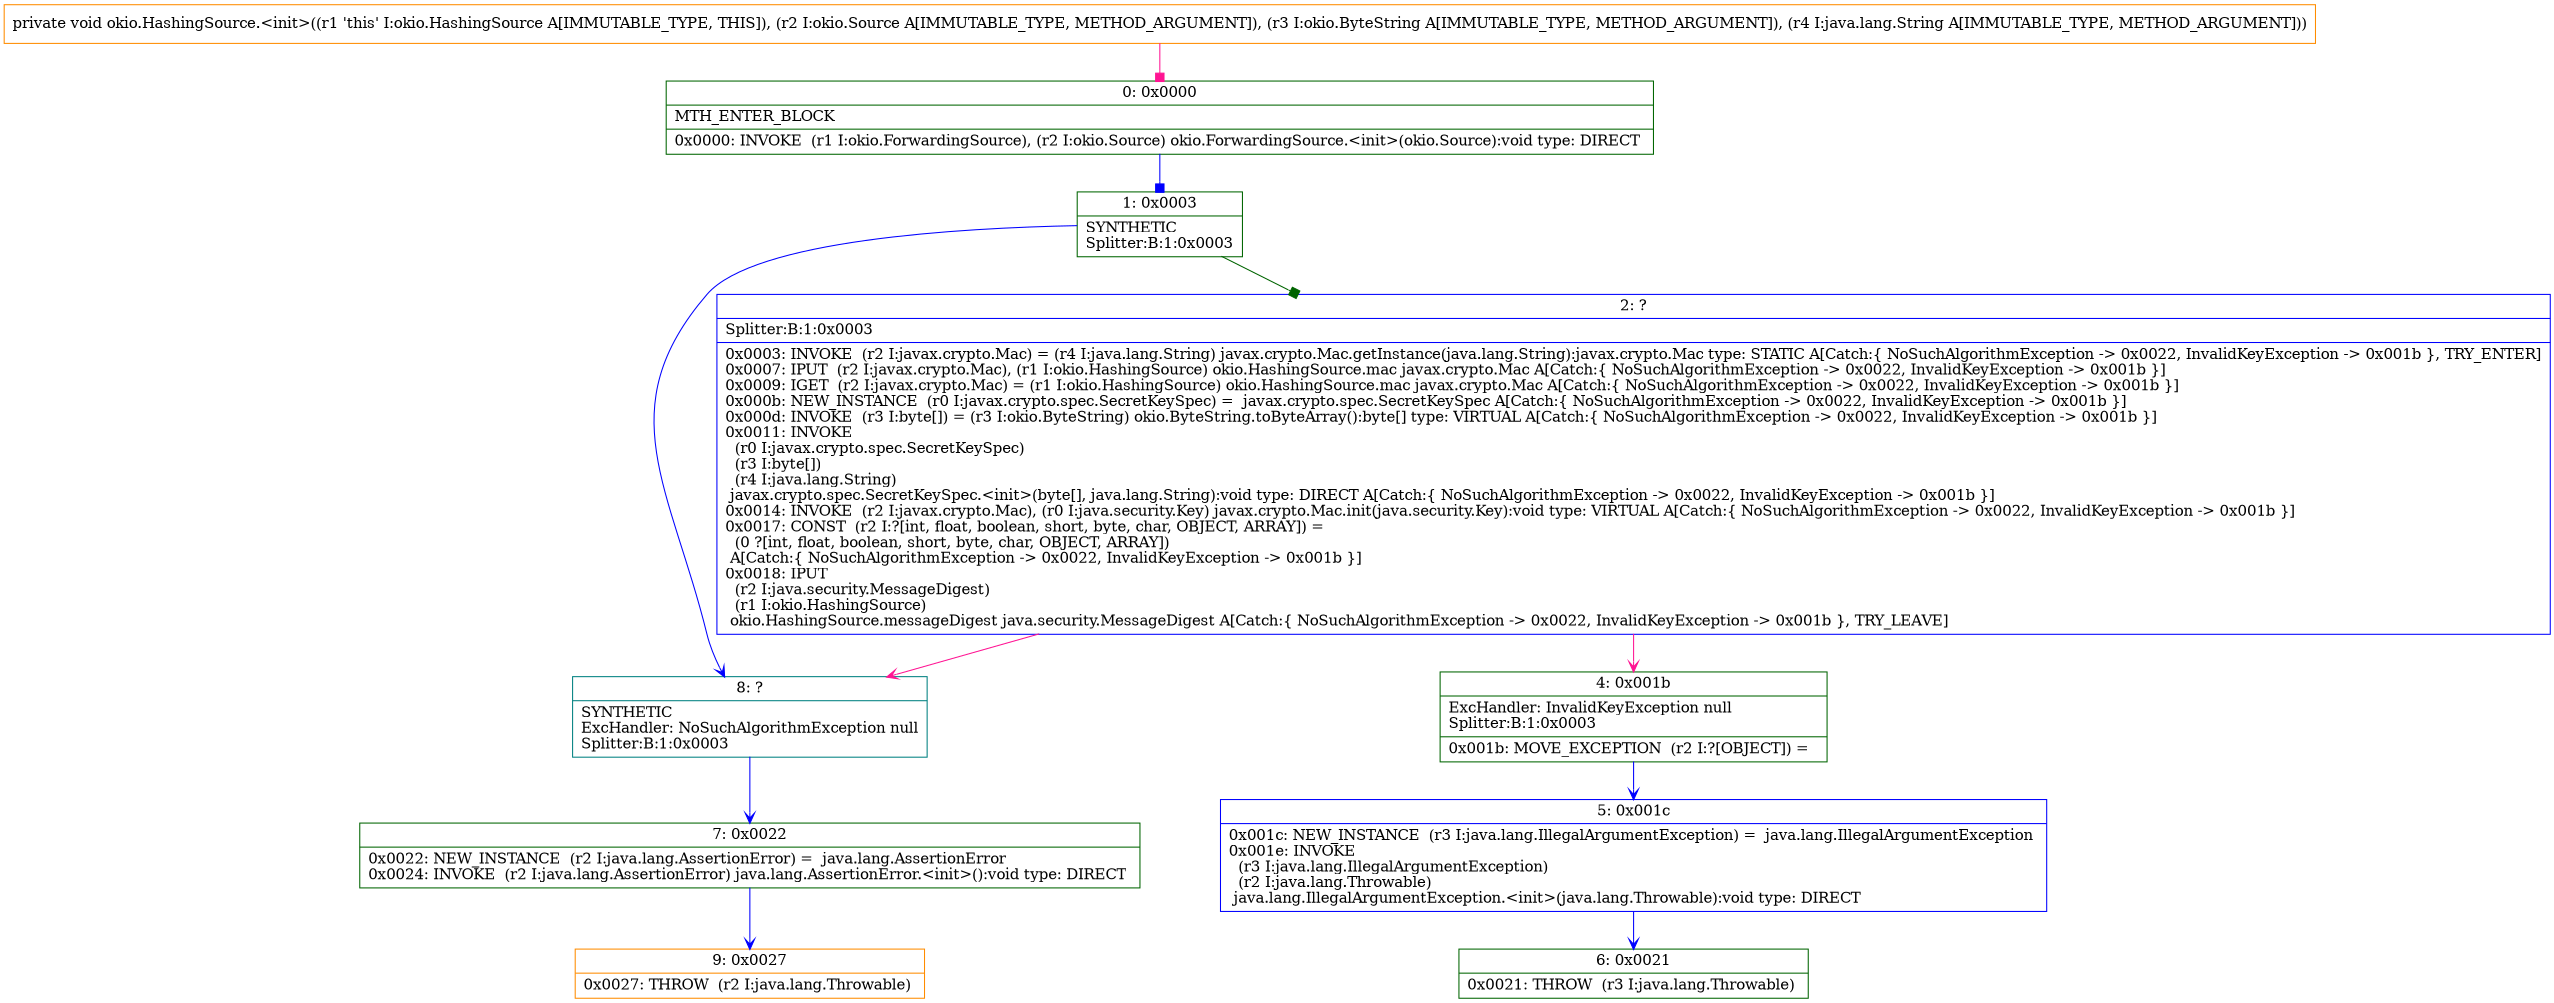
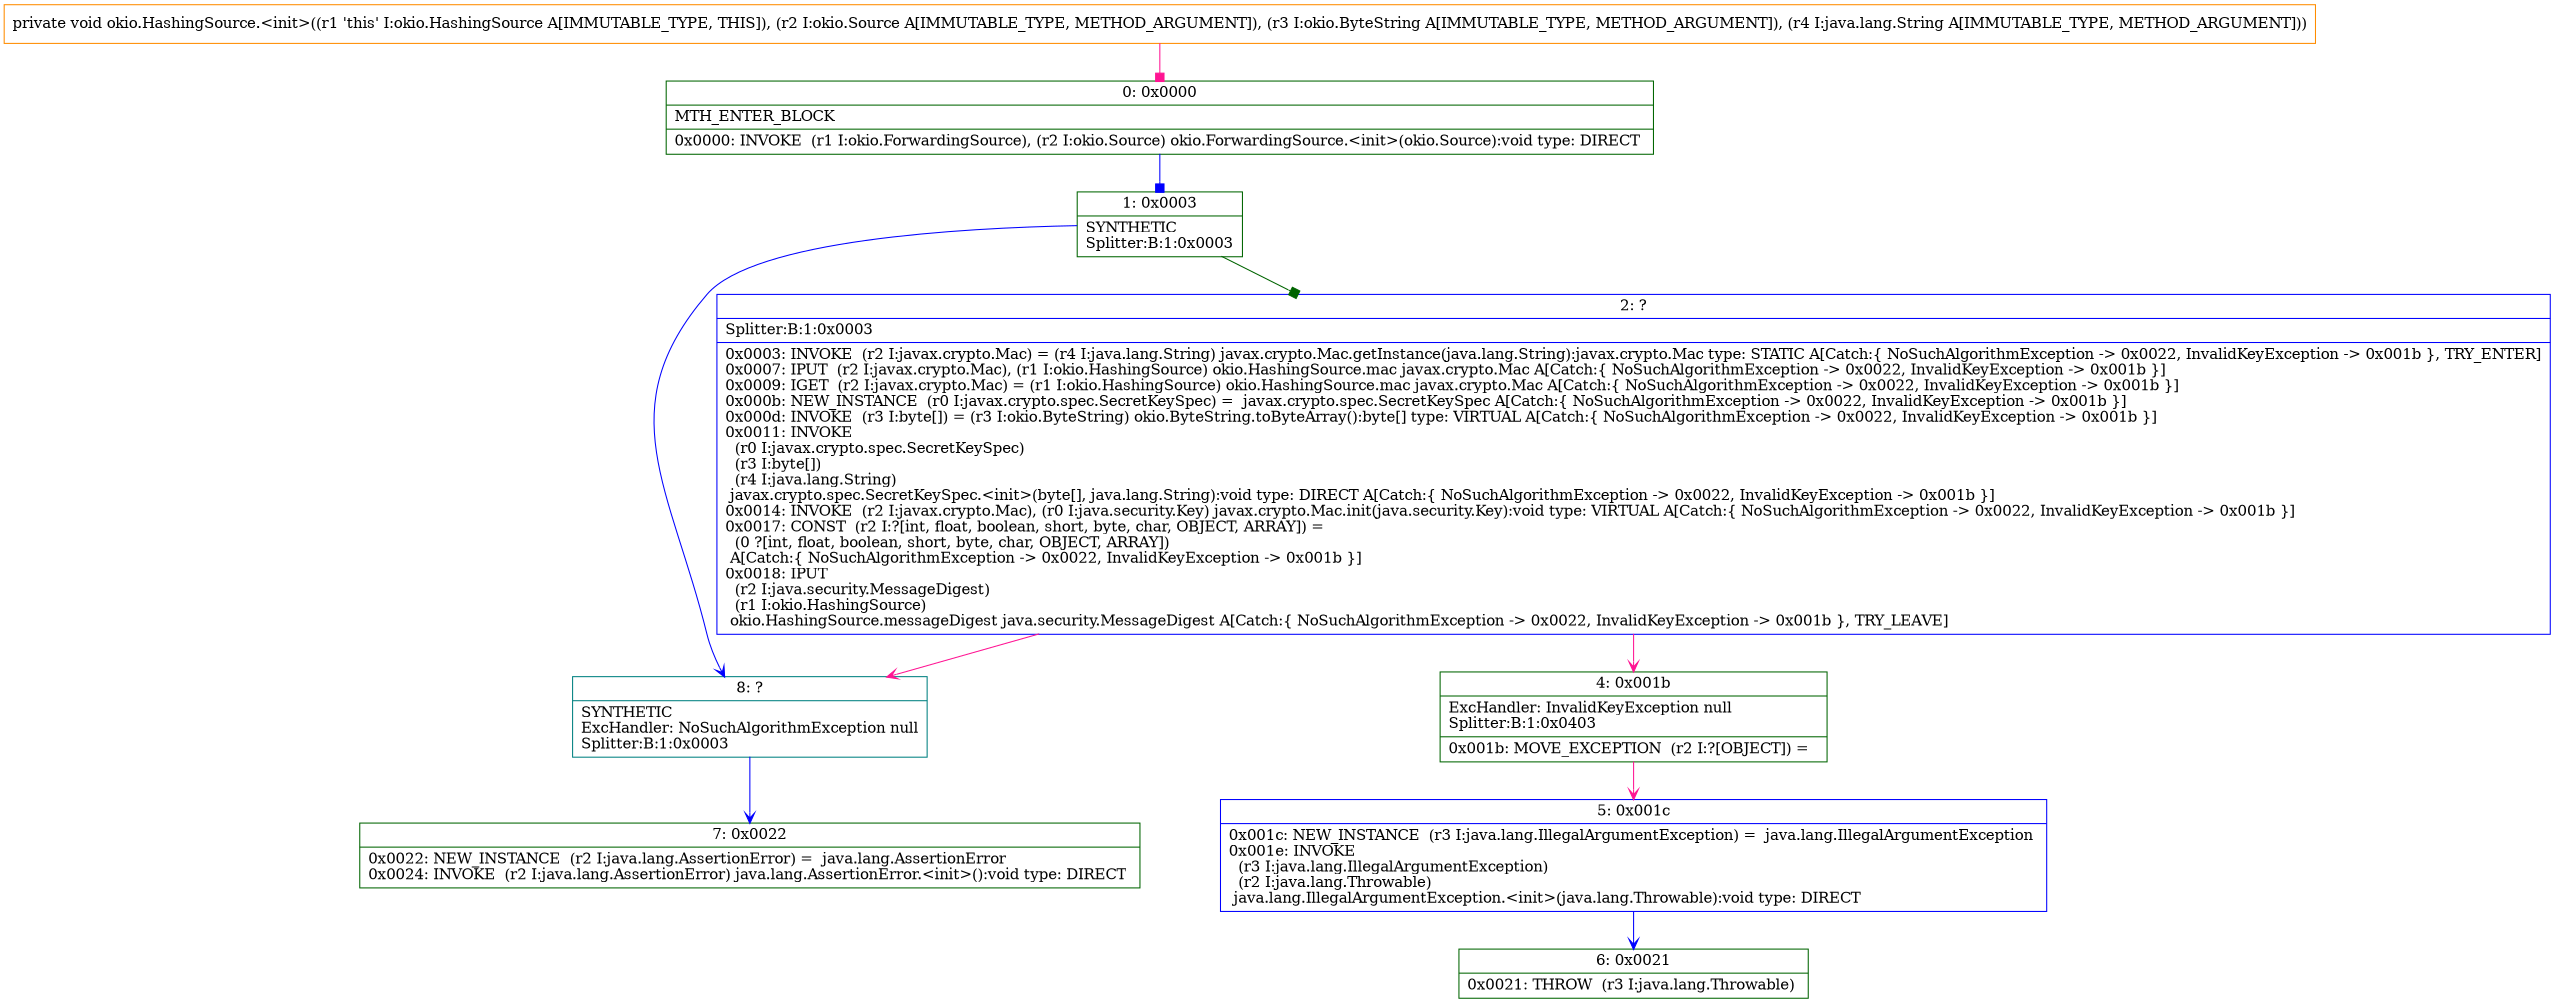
  digraph {
    node [color=darkgreen shape=record]
    edge [arrowhead=vee color=blue]
    n1 [label="{0\:\ 0x0000|MTH_ENTER_BLOCK\l|0x0000: INVOKE  (r1 I:okio.ForwardingSource), (r2 I:okio.Source) okio.ForwardingSource.\<init\>(okio.Source):void type: DIRECT \l}"]
    n2 [label="{1\:\ 0x0003|SYNTHETIC\lSplitter:B:1:0x0003\l}"]
    n3 [color=blue label="{2\:\ ?|Splitter:B:1:0x0003\l|0x0003: INVOKE  (r2 I:javax.crypto.Mac) = (r4 I:java.lang.String) javax.crypto.Mac.getInstance(java.lang.String):javax.crypto.Mac type: STATIC A[Catch:\{ NoSuchAlgorithmException \-\> 0x0022, InvalidKeyException \-\> 0x001b \}, TRY_ENTER]\l0x0007: IPUT  (r2 I:javax.crypto.Mac), (r1 I:okio.HashingSource) okio.HashingSource.mac javax.crypto.Mac A[Catch:\{ NoSuchAlgorithmException \-\> 0x0022, InvalidKeyException \-\> 0x001b \}]\l0x0009: IGET  (r2 I:javax.crypto.Mac) = (r1 I:okio.HashingSource) okio.HashingSource.mac javax.crypto.Mac A[Catch:\{ NoSuchAlgorithmException \-\> 0x0022, InvalidKeyException \-\> 0x001b \}]\l0x000b: NEW_INSTANCE  (r0 I:javax.crypto.spec.SecretKeySpec) =  javax.crypto.spec.SecretKeySpec A[Catch:\{ NoSuchAlgorithmException \-\> 0x0022, InvalidKeyException \-\> 0x001b \}]\l0x000d: INVOKE  (r3 I:byte[]) = (r3 I:okio.ByteString) okio.ByteString.toByteArray():byte[] type: VIRTUAL A[Catch:\{ NoSuchAlgorithmException \-\> 0x0022, InvalidKeyException \-\> 0x001b \}]\l0x0011: INVOKE  \l  (r0 I:javax.crypto.spec.SecretKeySpec)\l  (r3 I:byte[])\l  (r4 I:java.lang.String)\l javax.crypto.spec.SecretKeySpec.\<init\>(byte[], java.lang.String):void type: DIRECT A[Catch:\{ NoSuchAlgorithmException \-\> 0x0022, InvalidKeyException \-\> 0x001b \}]\l0x0014: INVOKE  (r2 I:javax.crypto.Mac), (r0 I:java.security.Key) javax.crypto.Mac.init(java.security.Key):void type: VIRTUAL A[Catch:\{ NoSuchAlgorithmException \-\> 0x0022, InvalidKeyException \-\> 0x001b \}]\l0x0017: CONST  (r2 I:?[int, float, boolean, short, byte, char, OBJECT, ARRAY]) = \l  (0 ?[int, float, boolean, short, byte, char, OBJECT, ARRAY])\l A[Catch:\{ NoSuchAlgorithmException \-\> 0x0022, InvalidKeyException \-\> 0x001b \}]\l0x0018: IPUT  \l  (r2 I:java.security.MessageDigest)\l  (r1 I:okio.HashingSource)\l okio.HashingSource.messageDigest java.security.MessageDigest A[Catch:\{ NoSuchAlgorithmException \-\> 0x0022, InvalidKeyException \-\> 0x001b \}, TRY_LEAVE]\l}"]
    n4 [color=teal label="{8\:\ ?|SYNTHETIC\lExcHandler: NoSuchAlgorithmException null\lSplitter:B:1:0x0003\l}"]
-   n5 [label="{4\:\ 0x001b|ExcHandler: InvalidKeyException null\lSplitter:B:1:0x0003\l|0x001b: MOVE_EXCEPTION  (r2 I:?[OBJECT]) =  \l}"]
+   n5 [label="{4\:\ 0x001b|ExcHandler: InvalidKeyException null\lSplitter:B:1:0x0403\l|0x001b: MOVE_EXCEPTION  (r2 I:?[OBJECT]) =  \l}"]
    n6 [color=blue label="{5\:\ 0x001c|0x001c: NEW_INSTANCE  (r3 I:java.lang.IllegalArgumentException) =  java.lang.IllegalArgumentException \l0x001e: INVOKE  \l  (r3 I:java.lang.IllegalArgumentException)\l  (r2 I:java.lang.Throwable)\l java.lang.IllegalArgumentException.\<init\>(java.lang.Throwable):void type: DIRECT \l}"]
    n7 [label="{7\:\ 0x0022|0x0022: NEW_INSTANCE  (r2 I:java.lang.AssertionError) =  java.lang.AssertionError \l0x0024: INVOKE  (r2 I:java.lang.AssertionError) java.lang.AssertionError.\<init\>():void type: DIRECT \l}"]
    n8 [label="{6\:\ 0x0021|0x0021: THROW  (r3 I:java.lang.Throwable) \l}"]
-   n9 [color=darkorange label="{9\:\ 0x0027|0x0027: THROW  (r2 I:java.lang.Throwable) \l}"]
    n10 [color=darkorange label="{private void okio.HashingSource.\<init\>((r1 'this' I:okio.HashingSource A[IMMUTABLE_TYPE, THIS]), (r2 I:okio.Source A[IMMUTABLE_TYPE, METHOD_ARGUMENT]), (r3 I:okio.ByteString A[IMMUTABLE_TYPE, METHOD_ARGUMENT]), (r4 I:java.lang.String A[IMMUTABLE_TYPE, METHOD_ARGUMENT])) }"]
    n1 -> n2 [arrowhead=box]
    n2 -> n3 [arrowhead=box color=darkgreen]
    n2 -> n4
    n3 -> n4 [color=deeppink]
    n3 -> n5 [color=deeppink]
    n4 -> n7
-   n5 -> n6
+   n5 -> n6 [color=deeppink]
    n6 -> n8
-   n7 -> n9
    n10 -> n1 [arrowhead=box color=deeppink]
  }
